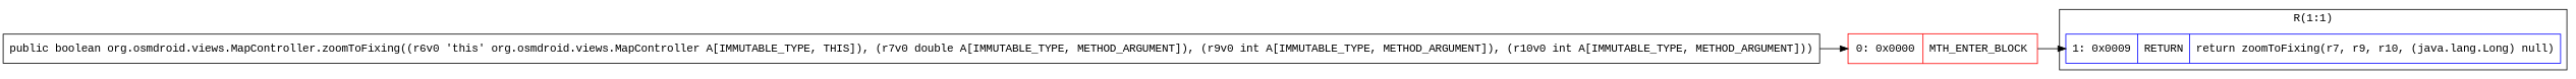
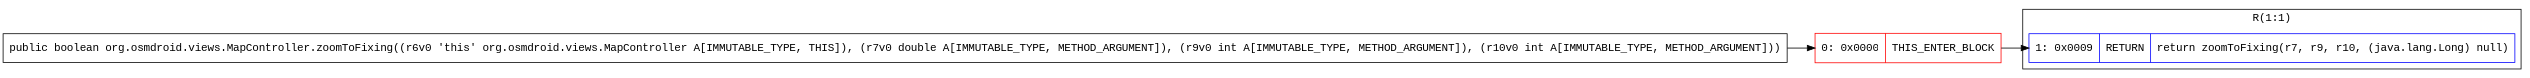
  digraph {
    rankdir=LR
    fontname="Liberation Mono"
    node [shape=record fontname="Liberation Mono"]
    edge [fontname="Liberation Mono"]
    n1 [color=blue label="{1\:\ 0x0009|RETURN\l|return zoomToFixing(r7, r9, r10, (java.lang.Long) null)\l}"]
-   n2 [color=red label="{0\:\ 0x0000|MTH_ENTER_BLOCK\l}"]
+   n2 [color=red label="{0\:\ 0x0000|THIS_ENTER_BLOCK\l}"]
    n3 [label="{public boolean org.osmdroid.views.MapController.zoomToFixing((r6v0 'this' org.osmdroid.views.MapController A[IMMUTABLE_TYPE, THIS]), (r7v0 double A[IMMUTABLE_TYPE, METHOD_ARGUMENT]), (r9v0 int A[IMMUTABLE_TYPE, METHOD_ARGUMENT]), (r10v0 int A[IMMUTABLE_TYPE, METHOD_ARGUMENT])) }"]
    subgraph cluster_1 {
      label="R(1:1)"
      n1
    }
    n2 -> n1
    n3 -> n2
  }
